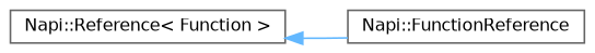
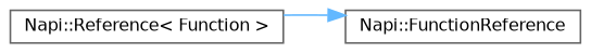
  digraph {
    rankdir=LR
    node [color=grey40 fillcolor=white fontname=Helvetica fontsize=10 shape=box style=filled]
    n1 [height=0.2 label="Napi::Reference\< Function \>" width=0.4]
    n2 [height=0.2 label="Napi::FunctionReference" width=0.4]
-   n1 -> n2 [color=steelblue1 dir=back fontname=Helvetica fontsize=10 labelfontname=Helvetica labelfontsize=10 style=solid]
+   n2 -> n1 [color=steelblue1 dir=back fontname=Helvetica fontsize=10 labelfontname=Helvetica labelfontsize=10 style=solid]
  }
